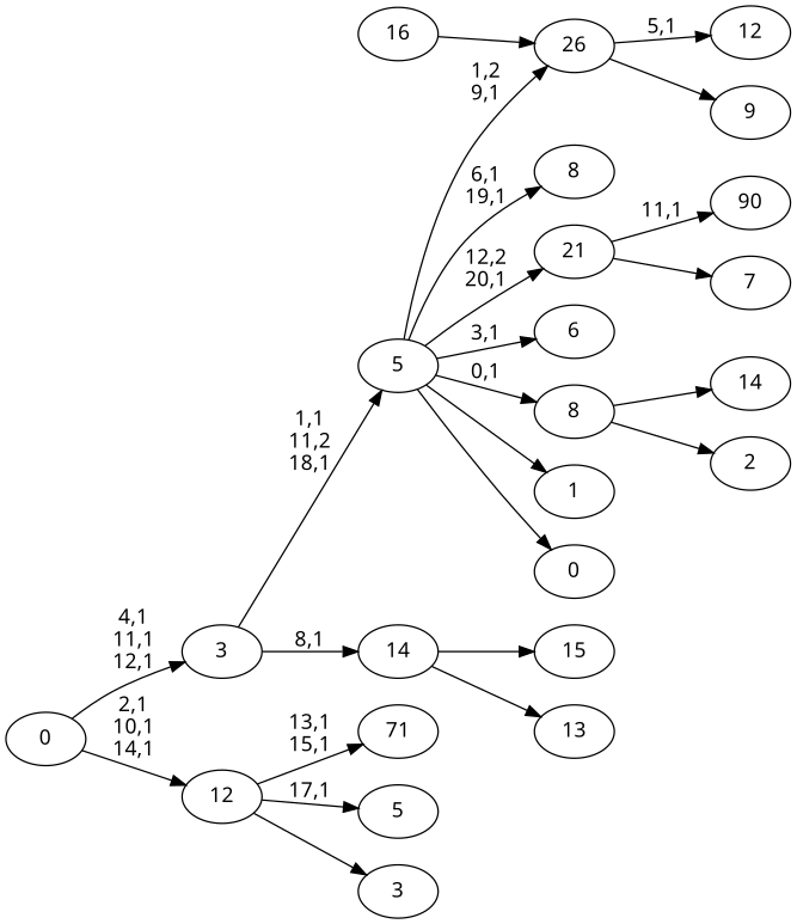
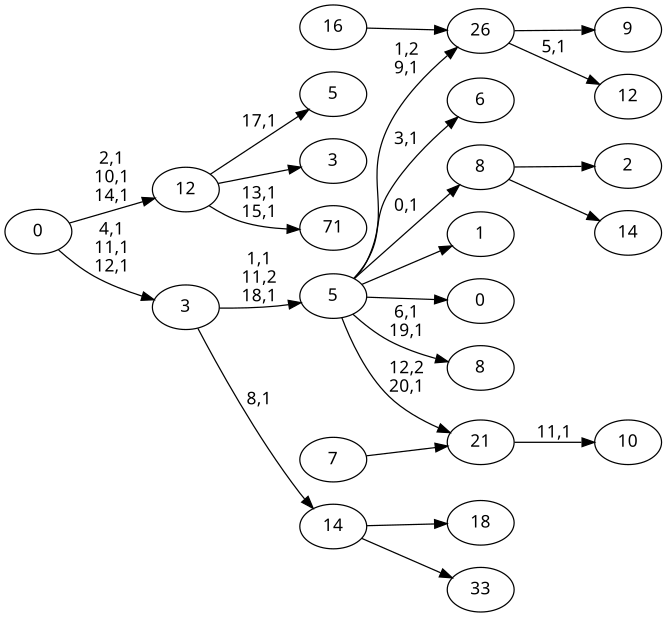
  digraph {
    fontname="Noto Sans"
    rankdir=LR
    node [fontname="Noto Sans"]
    edge [fontname="Noto Sans"]
    n1 [label=16]
    26
-   n3 [label=15]
+   n3 [label=18]
    n4 [label=14]
-   n5 [label=13]
+   n5 [label=33]
    n6 [label=12]
    n7 [label=71]
-   n8 [label=90]
+   n8 [label=10]
    n9 [label=9]
    n10 [label=8]
    n11 [label=7]
    21
    n13 [label=6]
    n14 [label=5]
    14
    n16 [label=3]
    12
    n18 [label=2]
    8
    n20 [label=1]
    n21 [label=0]
    5
    3
    0
    n1 -> 26
    26 -> n6 [label="5,1"]
    26 -> n9
    21 -> n8 [label="11,1"]
-   21 -> n11
+   n11 -> 21
    14 -> n3
    14 -> n5
    12 -> n7 [label="13,1\n15,1"]
    12 -> n14 [label="17,1"]
    12 -> n16
    8 -> n4
    8 -> n18
    5 -> 26 [label="1,2\n9,1"]
    5 -> n10 [label="6,1\n19,1"]
    5 -> 21 [label="12,2\n20,1"]
    5 -> n13 [label="3,1"]
    5 -> 8 [label="0,1"]
    5 -> n20
    5 -> n21
    3 -> 14 [label="8,1"]
    3 -> 5 [label="1,1\n11,2\n18,1"]
    0 -> 12 [label="2,1\n10,1\n14,1"]
    0 -> 3 [label="4,1\n11,1\n12,1"]
  }
